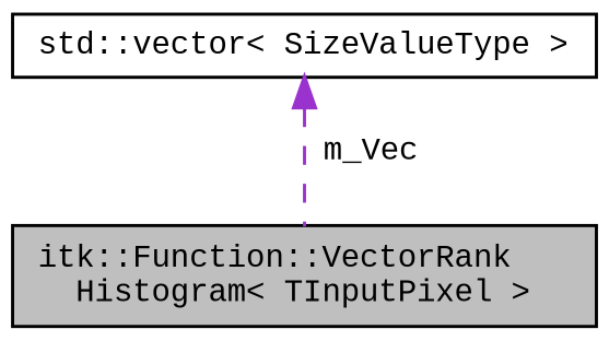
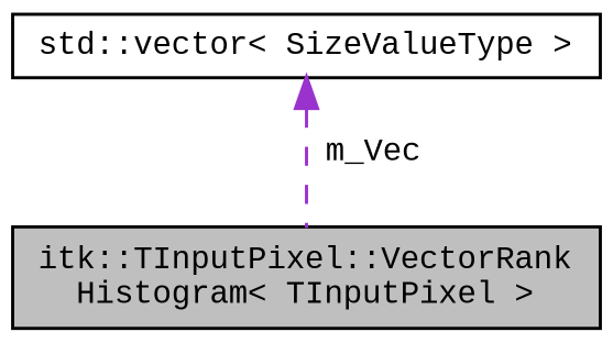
  digraph {
    fontname="Liberation Mono"
    node [color=black fontname="Liberation Mono" fontsize=10 shape=record style=filled]
-   n1 [fillcolor=grey75 fontcolor=black height=0.2 label="itk::Function::VectorRank\lHistogram\< TInputPixel \>" width=0.4]
+   n1 [fillcolor=grey75 fontcolor=black height=0.2 label="itk::TInputPixel::VectorRank\lHistogram\< TInputPixel \>" width=0.4]
    n2 [fillcolor=white height=0.2 label="std::vector\< SizeValueType \>" width=0.4]
    n2 -> n1 [color=darkorchid3 dir=back fontname="Liberation Mono" fontsize=10 label=" m_Vec" labelfontname=Helvetica labelfontsize=10 style=dashed]
  }
